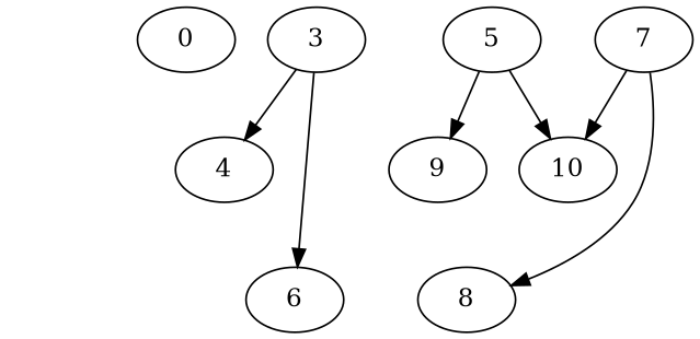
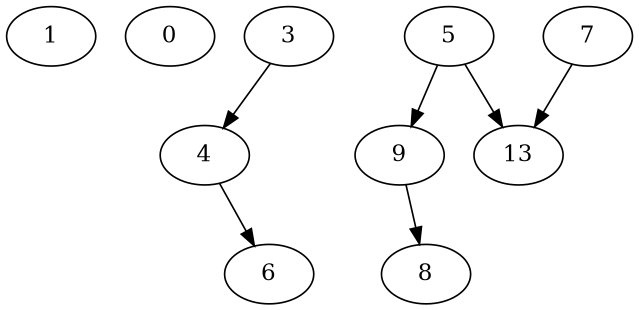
  digraph {
    node [alpha=0.17]
+   1 [alpha=0.14 expect_size=26446848]
    n2 [alpha=0.04 expect_size=38909952 label=0]
    3 [expect_size=51262464]
    4 [alpha=0.16 expect_size=25073664]
    6 [alpha=0.15 expect_size=51057664]
    5 [alpha=0.03 expect_size=12873728]
    9 [alpha=0.01 expect_size=35472384]
-   10 [expect_size=21813248]
+   10 [expect_size=21813248 label=13]
    7 [alpha=0.20 expect_size=22797312]
    8 [alpha=0.11 expect_size=37435392]
    3 -> 4
-   3 -> 6
+   4 -> 6
    5 -> 9
    5 -> 10
    7 -> 10
-   7 -> 8
+   9 -> 8
  }
